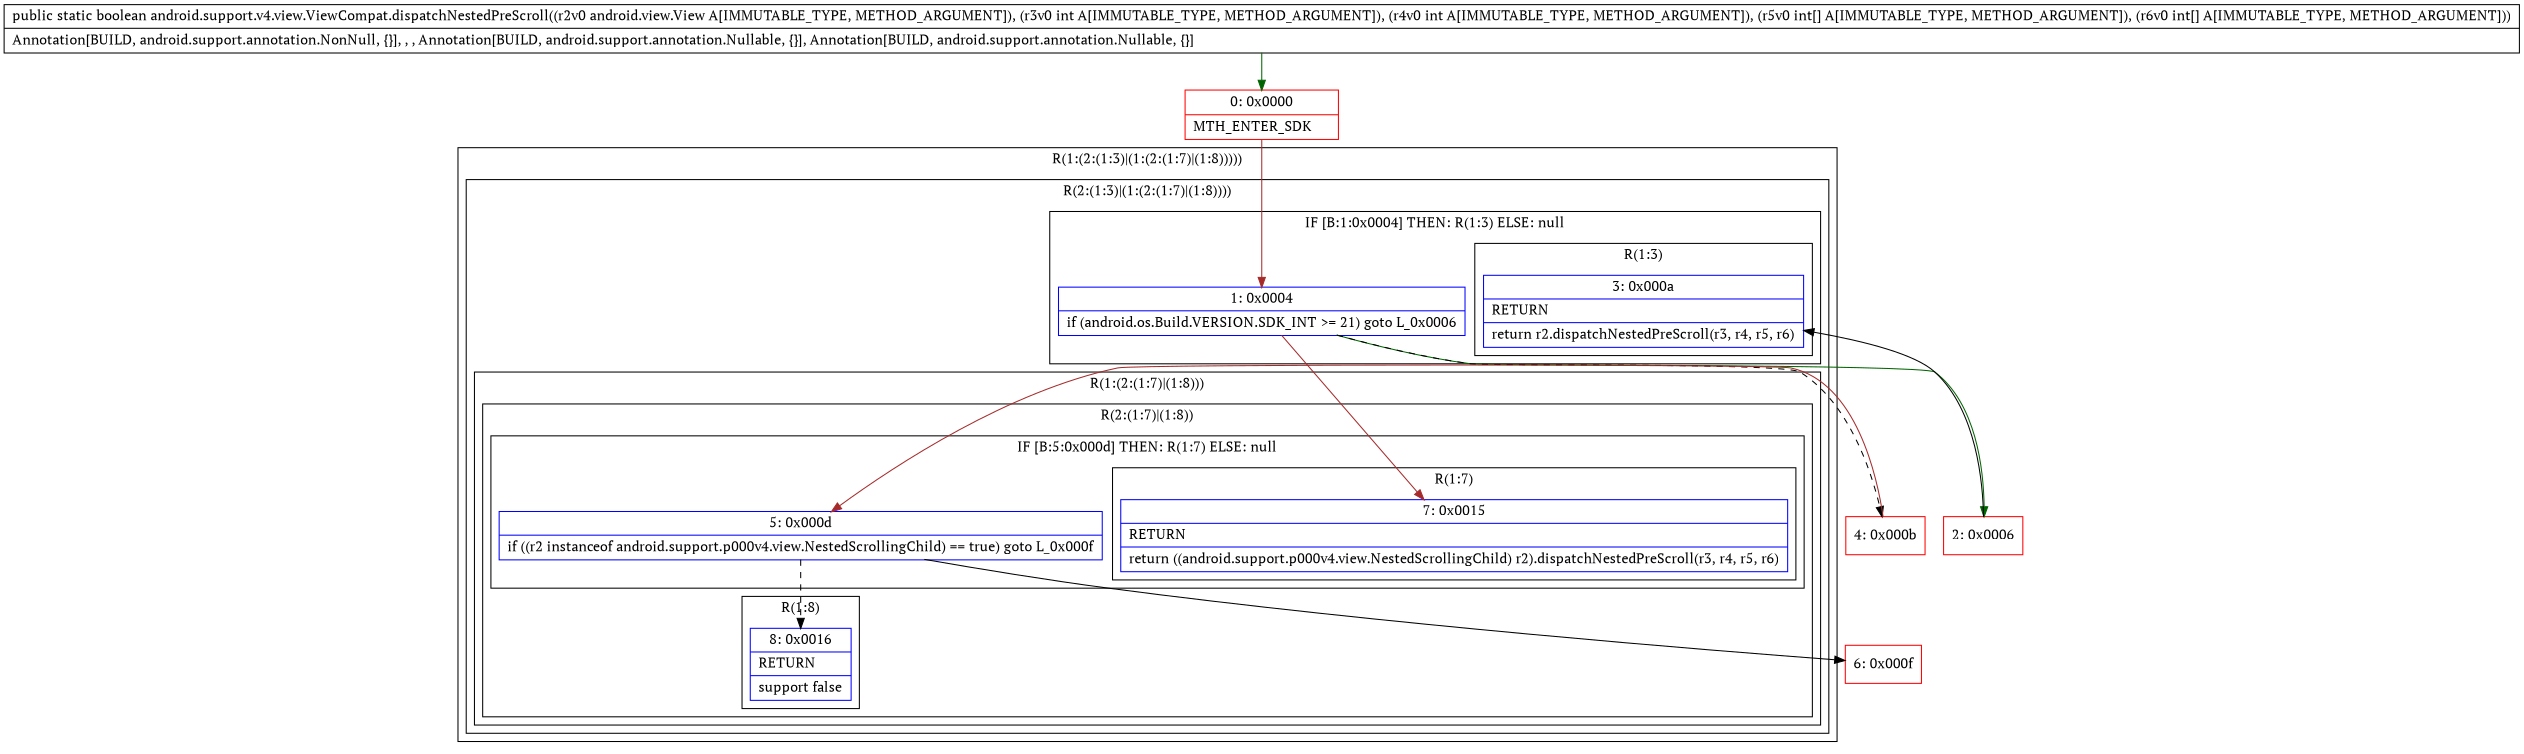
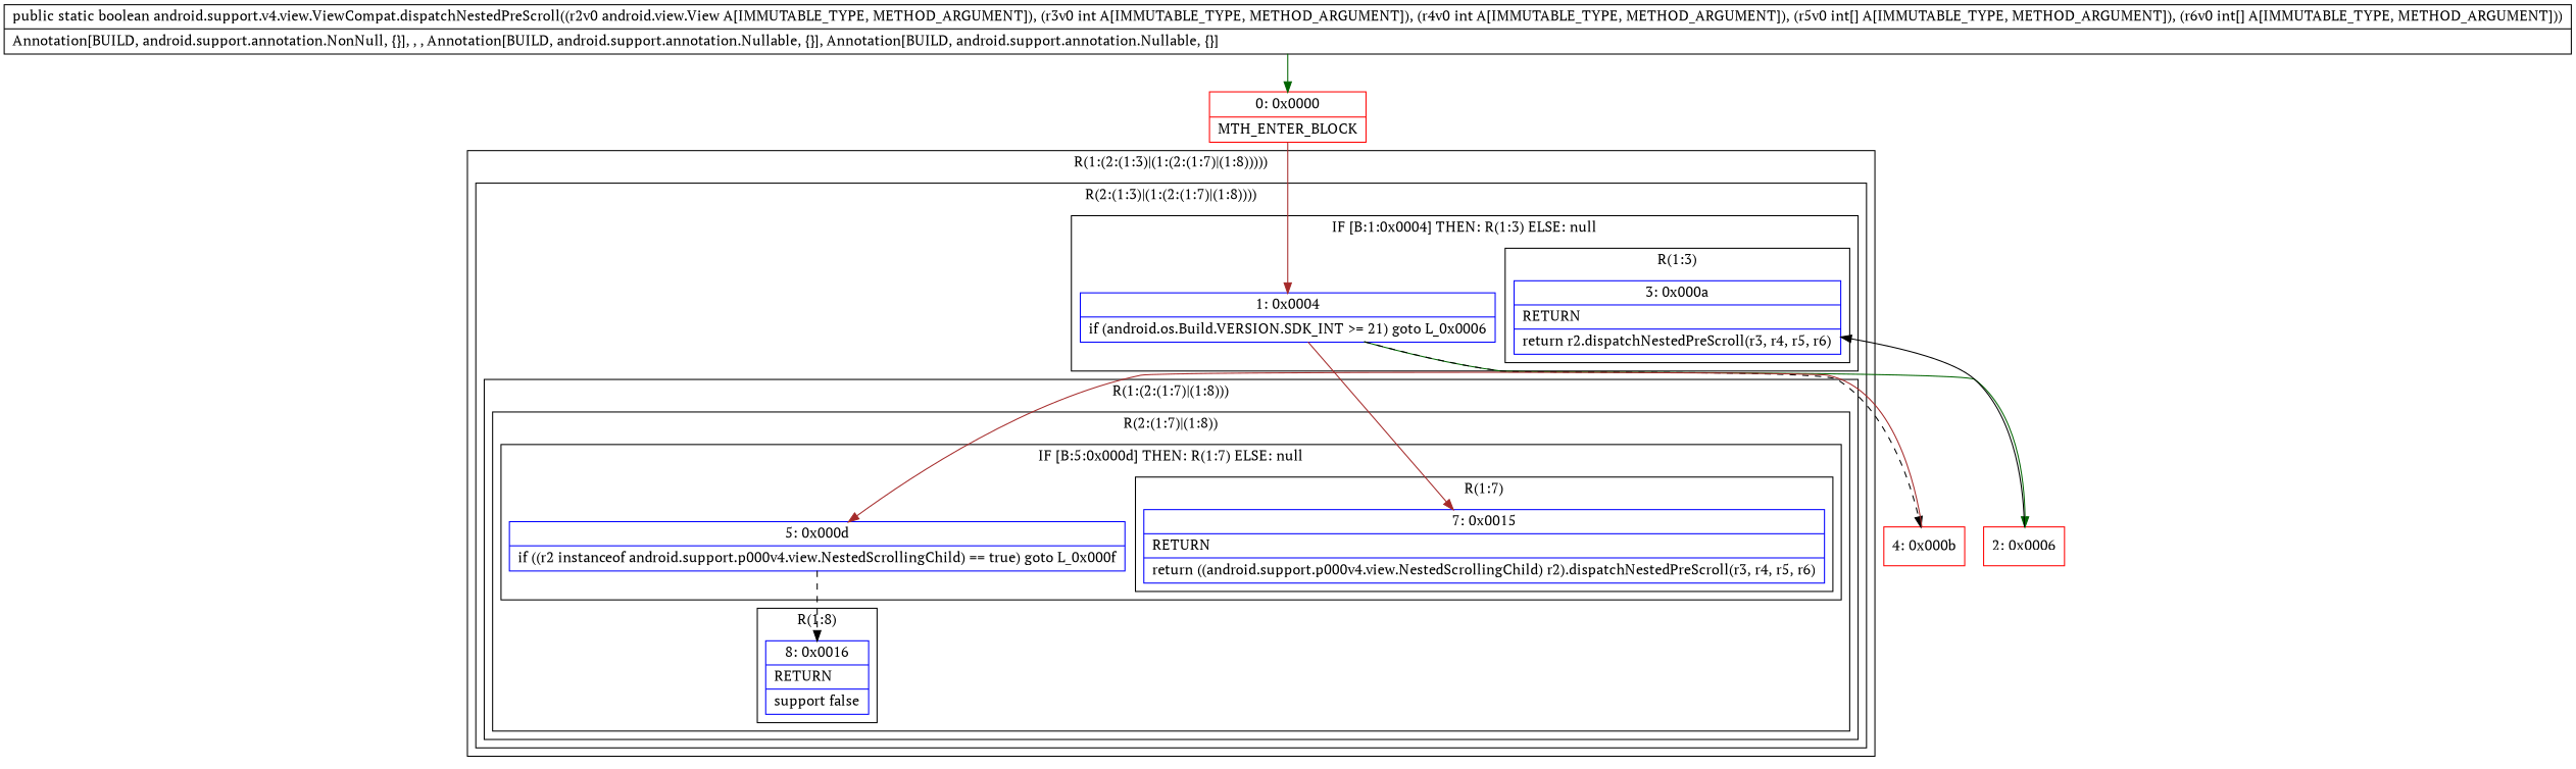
  digraph {
    fontname="PT Serif"
    node [color=blue fontname="PT Serif" shape=record]
    edge [color=black fontname="PT Serif"]
    n1 [label="{3\:\ 0x000a|RETURN\l|return r2.dispatchNestedPreScroll(r3, r4, r5, r6)\l}"]
    n2 [label="{1\:\ 0x0004|if (android.os.Build.VERSION.SDK_INT \>= 21) goto L_0x0006\l}"]
    n3 [label="{7\:\ 0x0015|RETURN\l|return ((android.support.p000v4.view.NestedScrollingChild) r2).dispatchNestedPreScroll(r3, r4, r5, r6)\l}"]
    n4 [label="{5\:\ 0x000d|if ((r2 instanceof android.support.p000v4.view.NestedScrollingChild) == true) goto L_0x000f\l}"]
    n5 [label="{8\:\ 0x0016|RETURN\l|support false\l}"]
    n6 [color=red label="{2\:\ 0x0006}"]
    n7 [color=red label="{4\:\ 0x000b}"]
-   n8 [color=red label="{6\:\ 0x000f}"]
-   n9 [color=red label="{0\:\ 0x0000|MTH_ENTER_SDK\l}"]
+   n9 [color=red label="{0\:\ 0x0000|MTH_ENTER_BLOCK\l}"]
    n10 [label="{public static boolean android.support.v4.view.ViewCompat.dispatchNestedPreScroll((r2v0 android.view.View A[IMMUTABLE_TYPE, METHOD_ARGUMENT]), (r3v0 int A[IMMUTABLE_TYPE, METHOD_ARGUMENT]), (r4v0 int A[IMMUTABLE_TYPE, METHOD_ARGUMENT]), (r5v0 int[] A[IMMUTABLE_TYPE, METHOD_ARGUMENT]), (r6v0 int[] A[IMMUTABLE_TYPE, METHOD_ARGUMENT]))  | Annotation[BUILD, android.support.annotation.NonNull, \{\}], , , Annotation[BUILD, android.support.annotation.Nullable, \{\}], Annotation[BUILD, android.support.annotation.Nullable, \{\}]\l}" color=""]
    subgraph cluster_1 {
      label="R(1:(2:(1:3)|(1:(2:(1:7)|(1:8)))))"
      subgraph cluster_2 {
        label="R(2:(1:3)|(1:(2:(1:7)|(1:8))))"
        subgraph cluster_3 {
          label="IF [B:1:0x0004] THEN: R(1:3) ELSE: null"
          n2
          subgraph cluster_4 {
            label="R(1:3)"
            n1
          }
        }
        subgraph cluster_5 {
          label="R(1:(2:(1:7)|(1:8)))"
          subgraph cluster_6 {
            label="R(2:(1:7)|(1:8))"
            subgraph cluster_7 {
              label="IF [B:5:0x000d] THEN: R(1:7) ELSE: null"
              n4
              subgraph cluster_8 {
                label="R(1:7)"
                n3
              }
            }
            subgraph cluster_9 {
              label="R(1:8)"
              n5
            }
          }
        }
      }
    }
    n2 -> n3 [color=brown]
    n2 -> n6 [color=darkgreen]
    n2 -> n7 [style=dashed]
    n4 -> n5 [style=dashed]
-   n4 -> n8
    n6 -> n1
    n7 -> n4 [color=brown]
    n9 -> n2 [color=brown]
    n10 -> n9 [color=darkgreen]
  }
